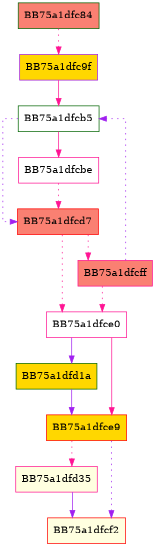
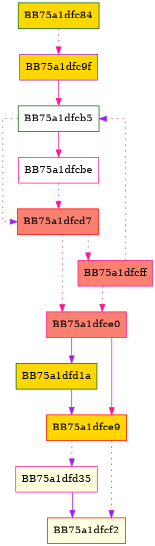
  digraph {
    splines=ortho
    node [color=deeppink fillcolor=gold shape=box style=filled]
    edge [color=deeppink style=dotted]
-   BB75a1dfc84 [color=darkgreen fillcolor=salmon]
+   BB75a1dfc84 [color=darkgreen]
    BB75a1dfc9f [color=purple]
    BB75a1dfcb5 [color=darkgreen fillcolor=white]
    BB75a1dfcd7 [color=red fillcolor=salmon]
    BB75a1dfcbe [fillcolor=white]
    BB75a1dfcff [fillcolor=salmon]
-   BB75a1dfce0 [fillcolor=white]
+   BB75a1dfce0 [fillcolor=salmon]
    BB75a1dfd1a [color=darkgreen]
    BB75a1dfce9 [color=red]
    BB75a1dfd35 [fillcolor=lightyellow]
    BB75a1dfcf2 [color=red fillcolor=lightyellow]
    BB75a1dfc84 -> BB75a1dfc9f
    BB75a1dfc9f -> BB75a1dfcb5 [style=solid]
    BB75a1dfcb5 -> BB75a1dfcd7 [color=purple]
    BB75a1dfcb5 -> BB75a1dfcbe [style=solid]
    BB75a1dfcd7 -> BB75a1dfcff
    BB75a1dfcd7 -> BB75a1dfce0
    BB75a1dfcbe -> BB75a1dfcd7
    BB75a1dfcff -> BB75a1dfcb5 [color=purple]
    BB75a1dfcff -> BB75a1dfce0
    BB75a1dfce0 -> BB75a1dfd1a [color=purple style=solid]
    BB75a1dfce0 -> BB75a1dfce9 [style=solid]
    BB75a1dfd1a -> BB75a1dfce9 [color=purple style=solid]
-   BB75a1dfce9 -> BB75a1dfd35
+   BB75a1dfce9 -> BB75a1dfd35 [color=purple]
    BB75a1dfce9 -> BB75a1dfcf2 [color=purple]
    BB75a1dfd35 -> BB75a1dfcf2 [color=purple style=solid]
  }
